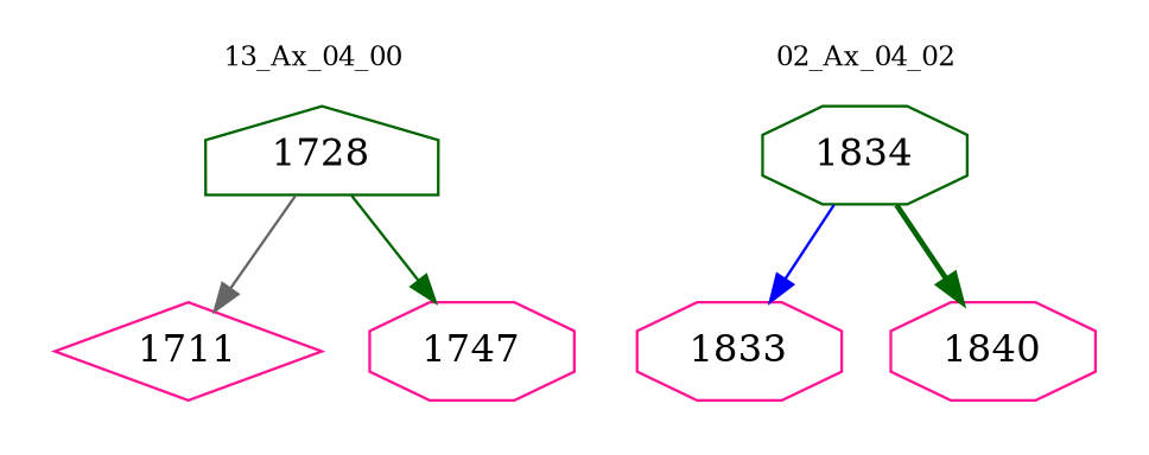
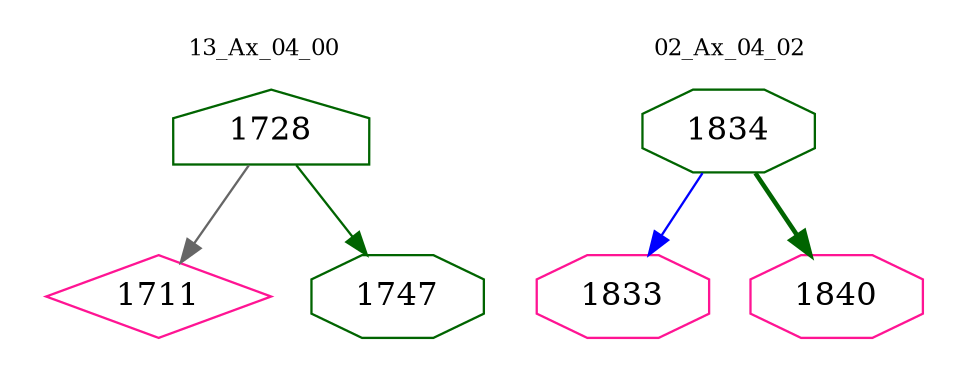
  digraph {
    node [color=deeppink shape=octagon]
    edge [color=darkgreen style=solid]
    n1 [color=darkgreen label=1728 shape=house]
    n2 [label=1711 shape=diamond]
-   n3 [label=1747]
+   n3 [color=darkgreen label=1747]
    n4 [color=darkgreen label=1834]
    n5 [label=1833]
    n6 [label=1840]
    subgraph cluster_1 {
      color=white
      fontsize=10
      label="13_Ax_04_00"
      n1
      n2
      n3
    }
    subgraph cluster_2 {
      color=white
      fontsize=10
      label="02_Ax_04_02"
      n4
      n5
      n6
    }
    n1 -> n2 [color=gray40]
    n1 -> n3
    n4 -> n5 [color=blue]
    n4 -> n6 [style=bold]
  }
